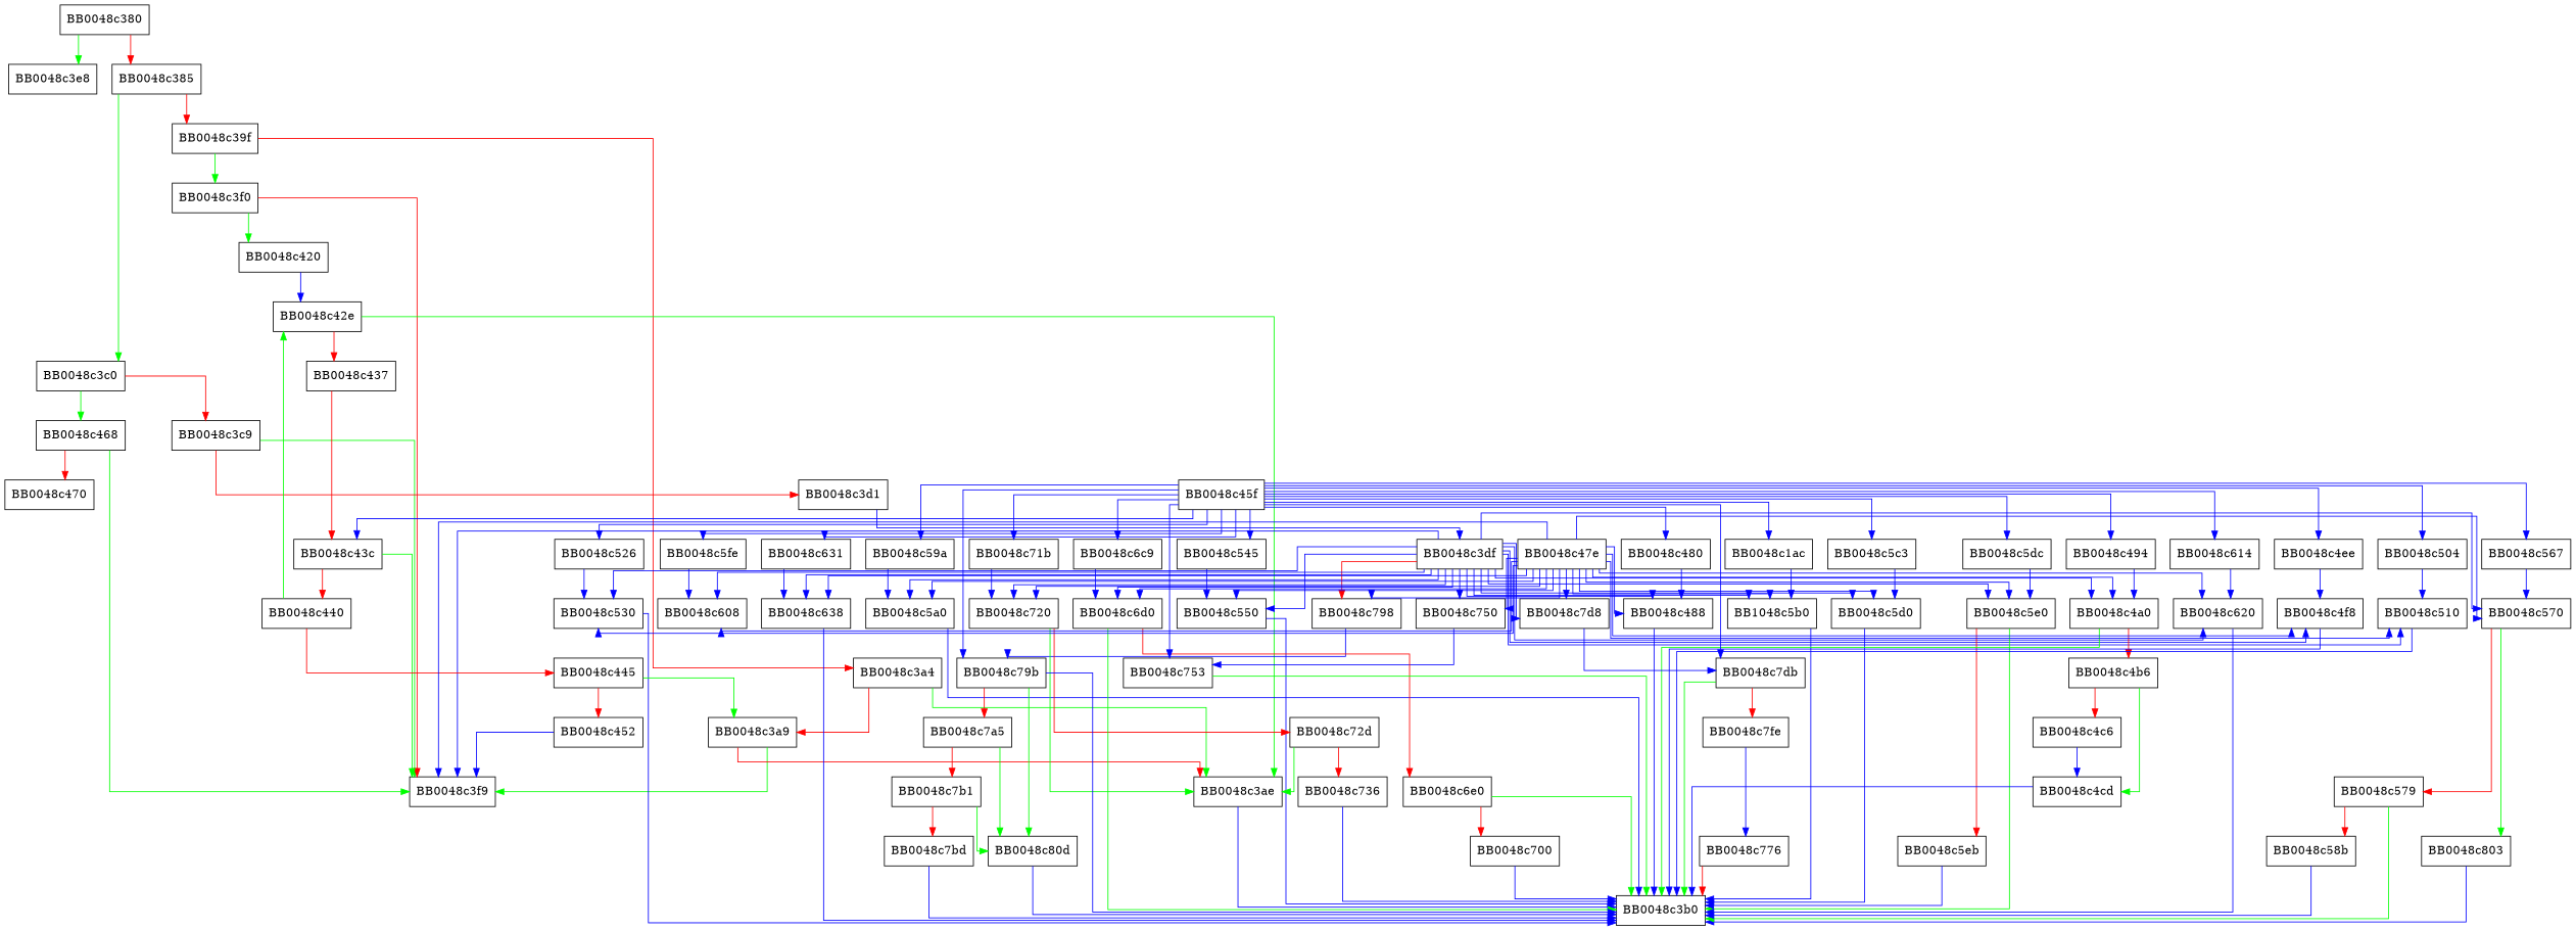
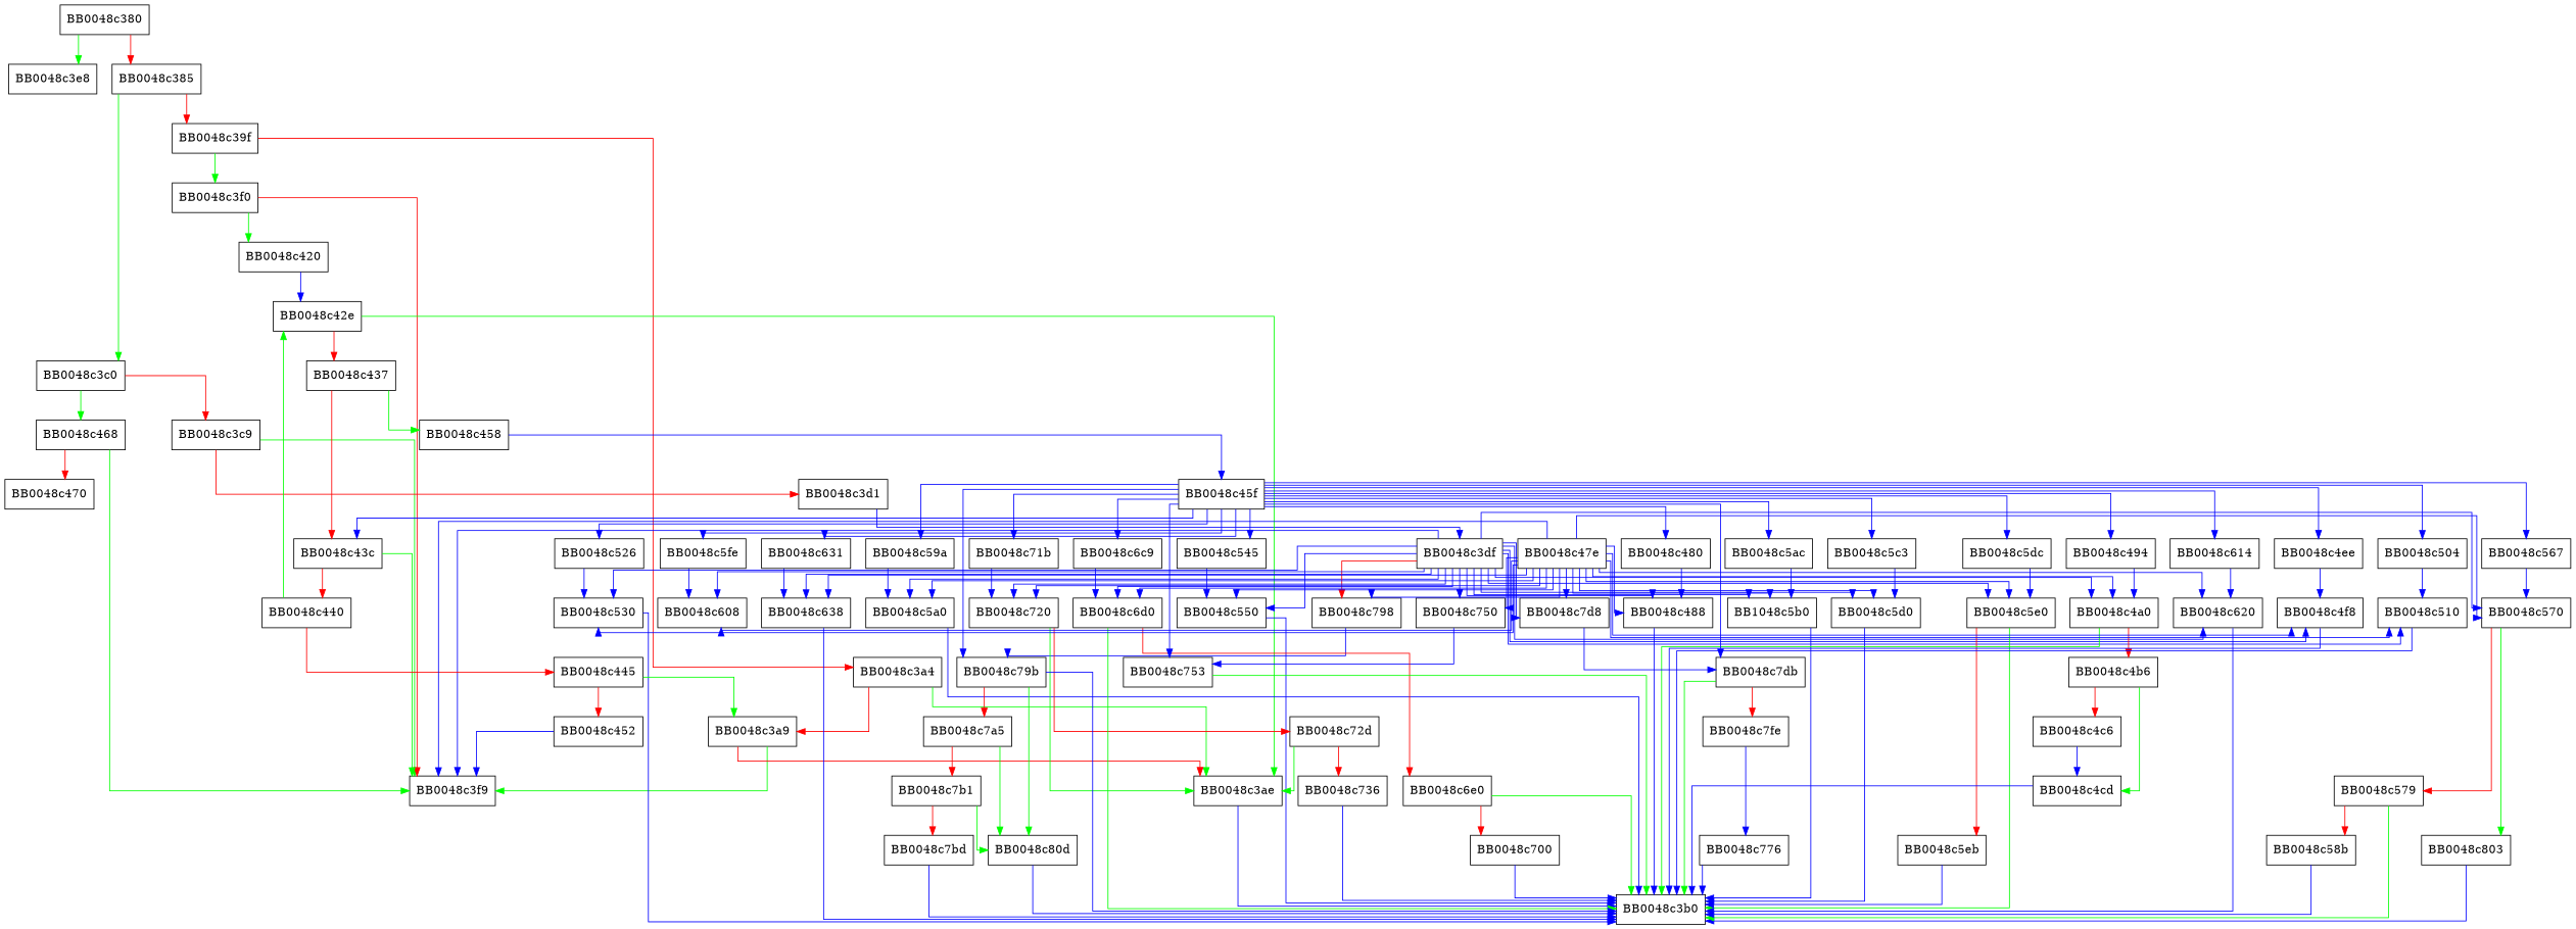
  digraph {
    splines=ortho
    node [shape=box]
    edge [color=blue]
    BB0048c380
    BB0048c3e8
    BB0048c385
    BB0048c3c0
    BB0048c39f
    BB0048c468
    BB0048c3c9
    BB0048c3f0
    BB0048c3a4
    BB0048c3f9
    BB0048c470
    BB0048c3d1
    BB0048c420
    BB0048c3ae
    BB0048c3a9
    BB0048c42e
    BB0048c3b0
    BB0048c3df
    BB0048c638
    BB0048c5a0
    n21 [label=BB1048c5b0]
    BB0048c5d0
    BB0048c5e0
    BB0048c4a0
    BB0048c4f8
    BB0048c510
    BB0048c530
    BB0048c550
    BB0048c570
    BB0048c798
    BB0048c7d8
    BB0048c750
    BB0048c720
    BB0048c6d0
    BB0048c488
    BB0048c608
    BB0048c620
    BB0048c5eb
    BB0048c4b6
    BB0048c803
    BB0048c579
    BB0048c79b
    BB0048c7db
    BB0048c753
    BB0048c72d
    BB0048c6e0
    BB0048c4cd
    BB0048c4c6
    BB0048c58b
    BB0048c80d
    BB0048c7a5
    BB0048c7fe
    BB0048c736
    BB0048c700
    BB0048c437
+   BB0048c458
    BB0048c43c
    BB0048c45f
    BB0048c440
    BB0048c631
    BB0048c59a
-   BB0048c5ac [label=BB0048c1ac]
+   BB0048c5ac
    BB0048c5c3
    BB0048c5dc
    BB0048c494
    BB0048c4ee
    BB0048c504
    BB0048c526
    BB0048c545
    BB0048c567
    BB0048c71b
    BB0048c6c9
    BB0048c480
    BB0048c5fe
    BB0048c614
    n76 [label=BB0048c445]
    BB0048c452
    BB0048c7b1
    BB0048c776
    BB0048c47e
    BB0048c7bd
    BB0048c380 -> BB0048c3e8 [color=green]
    BB0048c380 -> BB0048c385 [color=red]
    BB0048c385 -> BB0048c3c0 [color=green]
    BB0048c385 -> BB0048c39f [color=red]
    BB0048c3c0 -> BB0048c468 [color=green]
    BB0048c3c0 -> BB0048c3c9 [color=red]
    BB0048c39f -> BB0048c3f0 [color=green]
    BB0048c39f -> BB0048c3a4 [color=red]
    BB0048c468 -> BB0048c3f9 [color=green]
    BB0048c468 -> BB0048c470 [color=red]
    BB0048c3c9 -> BB0048c3f9 [color=green]
    BB0048c3c9 -> BB0048c3d1 [color=red]
    BB0048c3f0 -> BB0048c3f9 [color=red]
    BB0048c3f0 -> BB0048c420 [color=green]
    BB0048c3a4 -> BB0048c3ae [color=green]
    BB0048c3a4 -> BB0048c3a9 [color=red]
    BB0048c3d1 -> BB0048c3df
    BB0048c420 -> BB0048c42e
    BB0048c3ae -> BB0048c3b0
    BB0048c3a9 -> BB0048c3f9 [color=green]
    BB0048c3a9 -> BB0048c3ae [color=red]
    BB0048c42e -> BB0048c3ae [color=green]
    BB0048c42e -> BB0048c437 [color=red]
    BB0048c3df -> BB0048c3f9
    BB0048c3df -> BB0048c638
    BB0048c3df -> BB0048c5a0
    BB0048c3df -> n21
    BB0048c3df -> BB0048c5d0
    BB0048c3df -> BB0048c5e0
    BB0048c3df -> BB0048c4a0
    BB0048c3df -> BB0048c4f8
    BB0048c3df -> BB0048c510
    BB0048c3df -> BB0048c530
    BB0048c3df -> BB0048c550
    BB0048c3df -> BB0048c570
    BB0048c3df -> BB0048c798 [color=red]
    BB0048c3df -> BB0048c7d8
    BB0048c3df -> BB0048c750
    BB0048c3df -> BB0048c720
    BB0048c3df -> BB0048c6d0
    BB0048c3df -> BB0048c488
    BB0048c3df -> BB0048c608
    BB0048c3df -> BB0048c620
    BB0048c638 -> BB0048c3b0
    BB0048c5a0 -> BB0048c3b0
    n21 -> BB0048c3b0
    BB0048c5d0 -> BB0048c3b0
    BB0048c5e0 -> BB0048c3b0 [color=green]
    BB0048c5e0 -> BB0048c5eb [color=red]
    BB0048c4a0 -> BB0048c3b0 [color=green]
    BB0048c4a0 -> BB0048c4b6 [color=red]
    BB0048c4f8 -> BB0048c3b0
    BB0048c510 -> BB0048c3b0
    BB0048c530 -> BB0048c3b0
    BB0048c550 -> BB0048c3b0
    BB0048c570 -> BB0048c803 [color=green]
    BB0048c570 -> BB0048c579 [color=red]
    BB0048c798 -> BB0048c79b
    BB0048c7d8 -> BB0048c7db
    BB0048c750 -> BB0048c753
    BB0048c720 -> BB0048c3ae [color=green]
    BB0048c720 -> BB0048c72d [color=red]
    BB0048c6d0 -> BB0048c3b0 [color=green]
    BB0048c6d0 -> BB0048c6e0 [color=red]
    BB0048c488 -> BB0048c3b0
    BB0048c620 -> BB0048c3b0
    BB0048c5eb -> BB0048c3b0
    BB0048c4b6 -> BB0048c4cd [color=green]
    BB0048c4b6 -> BB0048c4c6 [color=red]
    BB0048c803 -> BB0048c3b0
    BB0048c579 -> BB0048c3b0 [color=green]
    BB0048c579 -> BB0048c58b [color=red]
    BB0048c79b -> BB0048c3b0
    BB0048c79b -> BB0048c80d [color=green]
    BB0048c79b -> BB0048c7a5 [color=red]
    BB0048c7db -> BB0048c3b0 [color=green]
    BB0048c7db -> BB0048c7fe [color=red]
    BB0048c753 -> BB0048c3b0 [color=green]
    BB0048c72d -> BB0048c3ae [color=green]
    BB0048c72d -> BB0048c736 [color=red]
    BB0048c6e0 -> BB0048c3b0 [color=green]
    BB0048c6e0 -> BB0048c700 [color=red]
    BB0048c4cd -> BB0048c3b0
    BB0048c4c6 -> BB0048c4cd
    BB0048c58b -> BB0048c3b0
    BB0048c80d -> BB0048c3b0
    BB0048c7a5 -> BB0048c80d [color=green]
    BB0048c7a5 -> BB0048c7b1 [color=red]
    BB0048c7fe -> BB0048c776
    BB0048c736 -> BB0048c3b0
    BB0048c700 -> BB0048c3b0
+   BB0048c437 -> BB0048c458 [color=green]
    BB0048c437 -> BB0048c43c [color=red]
+   BB0048c458 -> BB0048c45f
    BB0048c43c -> BB0048c3f9 [color=green]
    BB0048c43c -> BB0048c440 [color=red]
    BB0048c45f -> BB0048c79b
    BB0048c45f -> BB0048c7db
    BB0048c45f -> BB0048c753
    BB0048c45f -> BB0048c43c
    BB0048c45f -> BB0048c631
    BB0048c45f -> BB0048c59a
    BB0048c45f -> BB0048c5ac
    BB0048c45f -> BB0048c5c3
    BB0048c45f -> BB0048c5dc
    BB0048c45f -> BB0048c494
    BB0048c45f -> BB0048c4ee
    BB0048c45f -> BB0048c504
    BB0048c45f -> BB0048c526
    BB0048c45f -> BB0048c545
    BB0048c45f -> BB0048c567
    BB0048c45f -> BB0048c71b
    BB0048c45f -> BB0048c6c9
    BB0048c45f -> BB0048c480
    BB0048c45f -> BB0048c5fe
    BB0048c45f -> BB0048c614
    BB0048c440 -> BB0048c42e [color=green]
    BB0048c440 -> n76 [color=red]
    BB0048c631 -> BB0048c638
    BB0048c59a -> BB0048c5a0
    BB0048c5ac -> n21
    BB0048c5c3 -> BB0048c5d0
    BB0048c5dc -> BB0048c5e0
    BB0048c494 -> BB0048c4a0
    BB0048c4ee -> BB0048c4f8
    BB0048c504 -> BB0048c510
    BB0048c526 -> BB0048c530
    BB0048c545 -> BB0048c550
    BB0048c567 -> BB0048c570
    BB0048c71b -> BB0048c720
    BB0048c6c9 -> BB0048c6d0
    BB0048c480 -> BB0048c488
    BB0048c5fe -> BB0048c608
    BB0048c614 -> BB0048c620
    n76 -> BB0048c3a9 [color=green]
    n76 -> BB0048c452 [color=red]
    BB0048c452 -> BB0048c3f9
    BB0048c7b1 -> BB0048c80d [color=green]
    BB0048c7b1 -> BB0048c7bd [color=red]
-   BB0048c776 -> BB0048c3b0 [color=red]
+   BB0048c776 -> BB0048c3b0
    BB0048c47e -> BB0048c3f9
    BB0048c47e -> BB0048c638
    BB0048c47e -> BB0048c5a0
    BB0048c47e -> n21
    BB0048c47e -> BB0048c5d0
    BB0048c47e -> BB0048c5e0
    BB0048c47e -> BB0048c4a0
    BB0048c47e -> BB0048c4f8
    BB0048c47e -> BB0048c510
    BB0048c47e -> BB0048c530
    BB0048c47e -> BB0048c550
    BB0048c47e -> BB0048c570
    BB0048c47e -> BB0048c798
    BB0048c47e -> BB0048c7d8
    BB0048c47e -> BB0048c750
    BB0048c47e -> BB0048c720
    BB0048c47e -> BB0048c6d0
    BB0048c47e -> BB0048c488
    BB0048c47e -> BB0048c608
    BB0048c47e -> BB0048c620
    BB0048c7bd -> BB0048c3b0
  }
